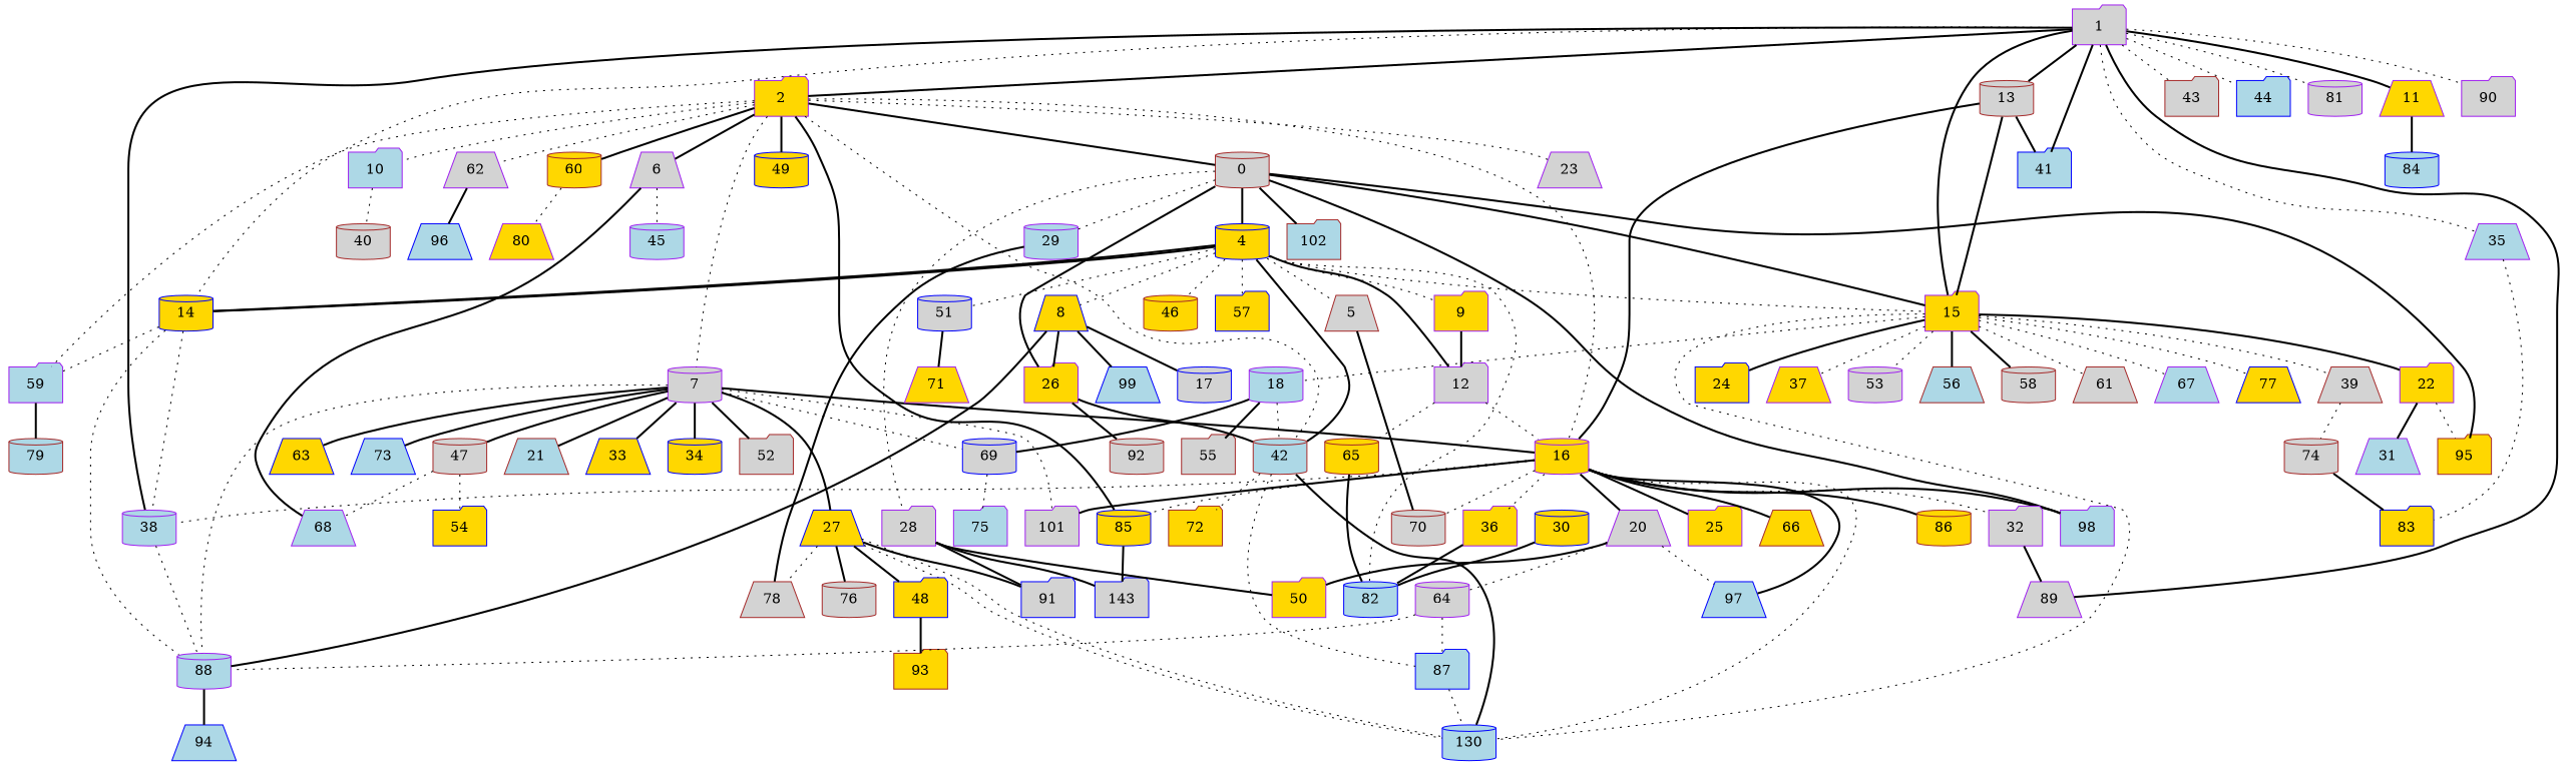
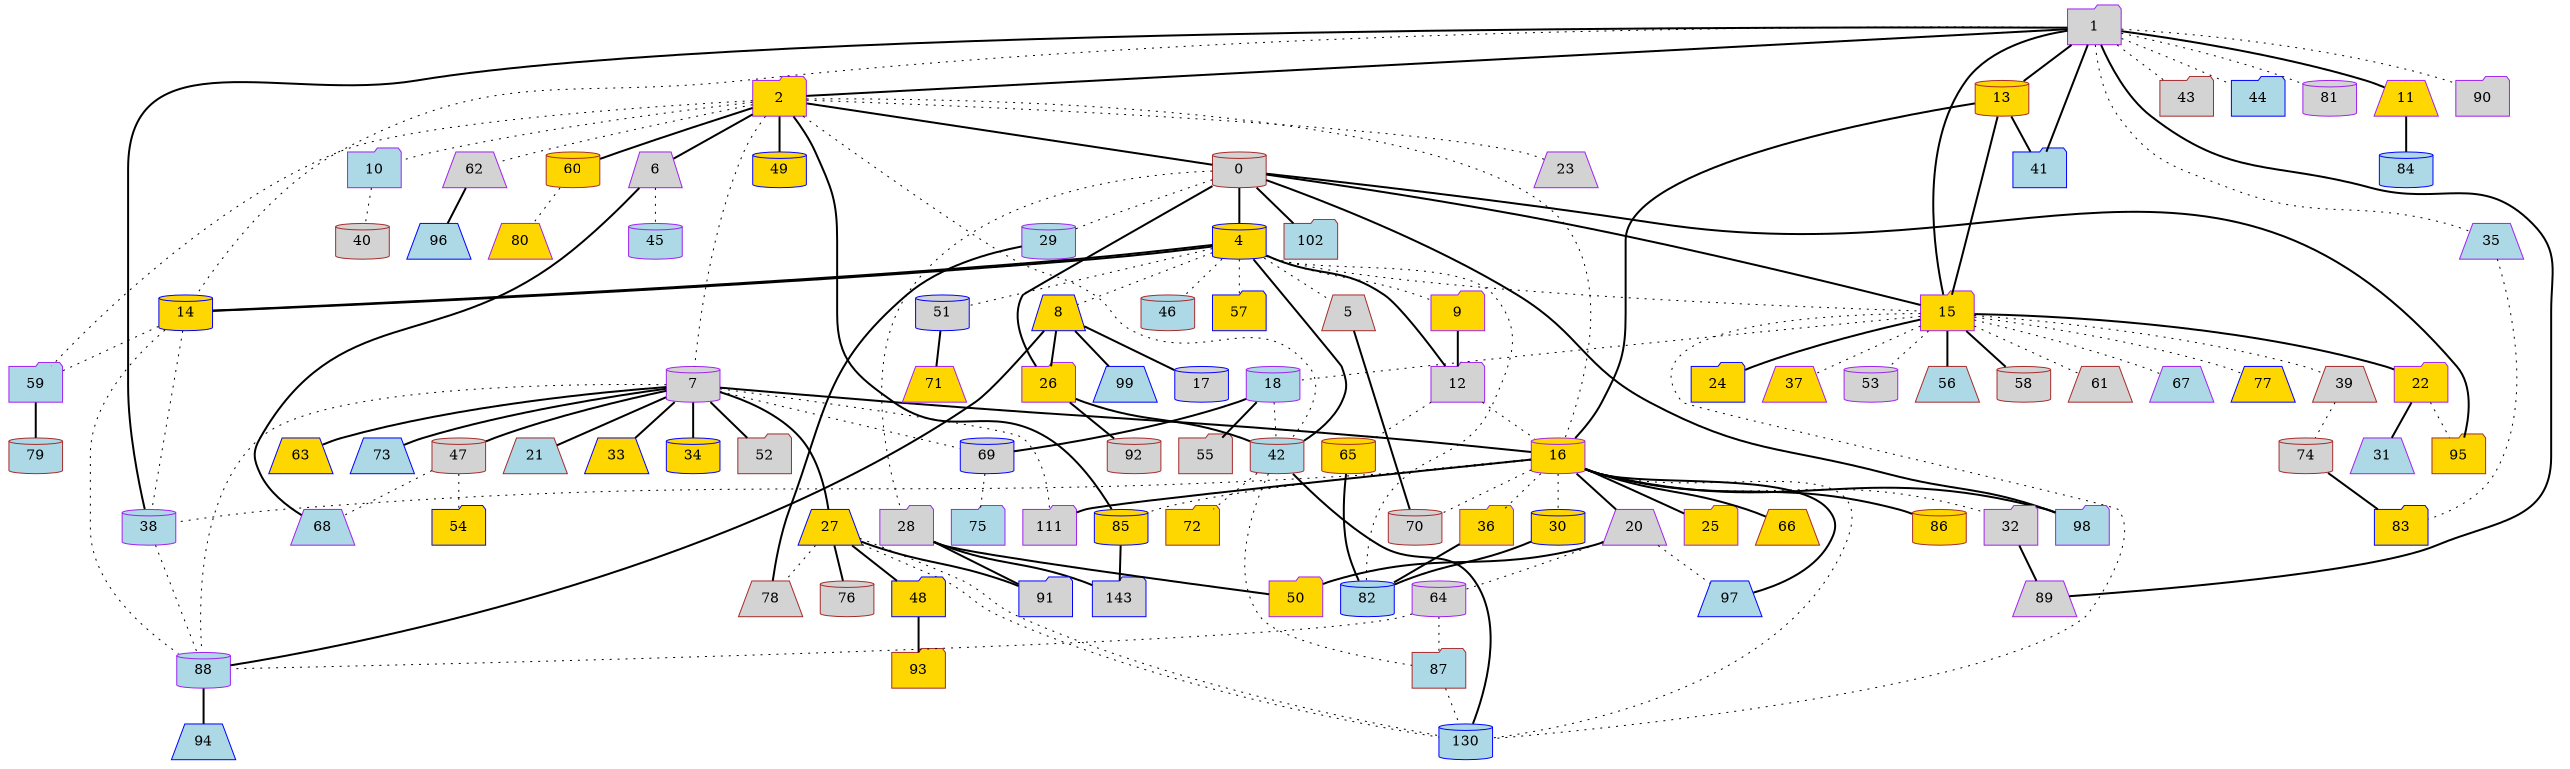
  graph {
    node [color=purple fillcolor=gold shape=cylinder style=filled]
    edge [style=bold]
    1 [fillcolor=lightgrey shape=folder]
    2 [shape=folder]
    11 [shape=trapezium]
-   13 [color=brown fillcolor=lightgrey]
+   13 [color=brown]
    14 [color=blue]
    15 [shape=folder]
    35 [fillcolor=lightblue shape=trapezium]
    38 [fillcolor=lightblue]
    41 [color=blue fillcolor=lightblue shape=folder]
    43 [color=brown fillcolor=lightgrey shape=folder]
    44 [color=blue fillcolor=lightblue shape=folder]
    81 [fillcolor=lightgrey]
    89 [fillcolor=lightgrey shape=trapezium]
    90 [fillcolor=lightgrey shape=folder]
    n15 [color=brown fillcolor=lightgrey label=0]
    6 [fillcolor=lightgrey shape=trapezium]
    7 [fillcolor=lightgrey]
    10 [fillcolor=lightblue shape=folder]
    16
    23 [fillcolor=lightgrey shape=trapezium]
    42 [color=brown fillcolor=lightblue]
    49 [color=blue]
    59 [fillcolor=lightblue shape=folder]
    60 [color=brown]
    62 [fillcolor=lightgrey shape=trapezium]
    85 [color=blue]
    84 [color=blue fillcolor=lightblue]
    88 [fillcolor=lightblue]
    18 [fillcolor=lightblue]
    22 [shape=folder]
    24 [color=blue shape=folder]
    37 [shape=trapezium]
    39 [color=brown fillcolor=lightgrey shape=trapezium]
    53 [fillcolor=lightgrey]
    56 [color=brown fillcolor=lightblue shape=trapezium]
    58 [color=brown fillcolor=lightgrey]
    61 [color=brown fillcolor=lightgrey shape=trapezium]
    67 [fillcolor=lightblue shape=trapezium]
    77 [color=blue shape=trapezium]
    n40 [color=blue fillcolor=lightblue label=130]
    83 [color=blue shape=folder]
    4 [color=blue]
    26 [shape=folder]
    28 [fillcolor=lightgrey shape=folder]
    29 [fillcolor=lightblue]
    95 [color=brown shape=folder]
    98 [fillcolor=lightblue shape=folder]
    102 [color=brown fillcolor=lightblue shape=folder]
    45 [fillcolor=lightblue]
    68 [fillcolor=lightblue shape=trapezium]
    21 [color=brown fillcolor=lightblue shape=trapezium]
    27 [color=blue shape=trapezium]
    33 [color=blue shape=trapezium]
    34 [color=blue]
    47 [color=brown fillcolor=lightgrey]
    52 [color=brown fillcolor=lightgrey shape=folder]
    63 [color=blue shape=trapezium]
    69 [color=blue fillcolor=lightgrey]
    73 [color=blue fillcolor=lightblue shape=trapezium]
-   101 [fillcolor=lightgrey shape=folder]
+   101 [fillcolor=lightgrey shape=folder label=111]
    40 [color=brown fillcolor=lightgrey]
    70 [color=brown fillcolor=lightgrey]
    20 [fillcolor=lightgrey shape=trapezium]
    25 [shape=folder]
    30 [color=blue]
    32 [fillcolor=lightgrey shape=folder]
    36 [shape=folder]
    66 [color=brown shape=trapezium]
    86 [color=brown]
    97 [color=blue fillcolor=lightblue shape=trapezium]
    72 [color=brown shape=folder]
-   87 [color=blue fillcolor=lightblue shape=folder]
+   87 [color=brown fillcolor=lightblue shape=folder]
    79 [color=brown fillcolor=lightblue]
    80 [shape=trapezium]
    96 [color=blue fillcolor=lightblue shape=trapezium]
    n76 [color=blue fillcolor=lightgrey label=143 shape=folder]
    5 [color=brown fillcolor=lightgrey shape=trapezium]
    8 [color=blue shape=trapezium]
    9 [shape=folder]
    12 [fillcolor=lightgrey shape=folder]
-   46 [color=brown]
+   46 [color=brown fillcolor=lightblue]
    51 [color=blue fillcolor=lightgrey]
    57 [color=blue shape=folder]
    82 [color=blue fillcolor=lightblue]
    92 [color=brown fillcolor=lightgrey]
    50 [shape=folder]
    91 [color=blue fillcolor=lightgrey shape=folder]
    78 [color=brown fillcolor=lightgrey shape=trapezium]
    17 [color=blue fillcolor=lightgrey]
    99 [color=blue fillcolor=lightblue shape=trapezium]
    65 [color=brown]
    71 [shape=trapezium]
    48 [color=blue shape=folder]
    76 [color=brown fillcolor=lightgrey]
    54 [color=blue shape=folder]
    75 [fillcolor=lightblue shape=folder]
    94 [color=blue fillcolor=lightblue shape=trapezium]
    55 [color=brown fillcolor=lightgrey shape=folder]
    31 [fillcolor=lightblue shape=trapezium]
    74 [color=brown fillcolor=lightgrey]
    64 [fillcolor=lightgrey]
    93 [color=brown shape=folder]
    1 -- 2
    1 -- 11
    1 -- 13
    1 -- 14 [style=dotted]
    1 -- 15
    1 -- 35 [style=dotted]
    1 -- 38
    1 -- 41
    1 -- 43 [style=dotted]
    1 -- 44 [style=dotted]
    1 -- 81 [style=dotted]
    1 -- 89
    1 -- 90 [style=dotted]
    2 -- n15
    2 -- 6
    2 -- 7 [style=dotted]
    2 -- 10 [style=dotted]
    2 -- 16 [style=dotted]
    2 -- 23 [style=dotted]
    2 -- 42 [style=dotted]
    2 -- 49
    2 -- 59 [style=dotted]
    2 -- 60
    2 -- 62 [style=dotted]
    2 -- 85
    11 -- 84
    13 -- 15
    13 -- 41
    13 -- 16
    14 -- 38 [style=dotted]
    14 -- 59 [style=dotted]
    14 -- 88 [style=dotted]
    15 -- 18 [style=dotted]
    15 -- 22
    15 -- 24
    15 -- 37 [style=dotted]
    15 -- 39 [style=dotted]
    15 -- 53 [style=dotted]
    15 -- 56
    15 -- 58
    15 -- 61 [style=dotted]
    15 -- 67 [style=dotted]
    15 -- 77 [style=dotted]
    15 -- n40 [style=dotted]
    35 -- 83 [style=dotted]
    38 -- 88 [style=dotted]
    n15 -- 15
    n15 -- 4
    n15 -- 26
    n15 -- 28 [style=dotted]
    n15 -- 29 [style=dotted]
    n15 -- 95
    n15 -- 98
    n15 -- 102
    6 -- 45 [style=dotted]
    6 -- 68
    7 -- 16
    7 -- 88 [style=dotted]
    7 -- 21
    7 -- 27
    7 -- 33
    7 -- 34
    7 -- 47
    7 -- 52
    7 -- 63
    7 -- 69 [style=dotted]
    7 -- 73
    7 -- 101 [style=dotted]
    10 -- 40 [style=dotted]
    16 -- 38 [style=dotted]
    16 -- 85 [style=dotted]
    16 -- n40 [style=dotted]
    16 -- 98
    16 -- 101
    16 -- 70 [style=dotted]
    16 -- 20
    16 -- 25
+   16 -- 30 [style=dotted]
    16 -- 32 [style=dotted]
    16 -- 36 [style=dotted]
    16 -- 66
    16 -- 86
    16 -- 97
    42 -- n40
    42 -- 72 [style=dotted]
    42 -- 87 [style=dotted]
    59 -- 79
    60 -- 80 [style=dotted]
    62 -- 96
    85 -- n76
    88 -- 94
    18 -- 42 [style=dotted]
    18 -- 69
    18 -- 55
    22 -- 95 [style=dotted]
    22 -- 31
    39 -- 74 [style=dotted]
    4 -- 14
    4 -- 14
    4 -- 15 [style=dotted]
    4 -- 42
    4 -- 5 [style=dotted]
    4 -- 8 [style=dotted]
    4 -- 9 [style=dotted]
    4 -- 12
    4 -- 46 [style=dotted]
    4 -- 51 [style=dotted]
    4 -- 57 [style=dotted]
    4 -- 82 [style=dotted]
    26 -- 42
    26 -- 92
    28 -- n76
    28 -- 50
    28 -- 91
    29 -- 78
    27 -- n40 [style=dotted]
    27 -- n40 [style=dotted]
    27 -- 91
    27 -- 78 [style=dotted]
    27 -- 48
    27 -- 76
    47 -- 68 [style=dotted]
    47 -- 54 [style=dotted]
    69 -- 75 [style=dotted]
    20 -- 97 [style=dotted]
    20 -- 50
    20 -- 64 [style=dotted]
    30 -- 82
    32 -- 89
    36 -- 82
    87 -- n40 [style=dotted]
    5 -- 70
    8 -- 88
    8 -- 26
    8 -- 17
    8 -- 99
    9 -- 12
    12 -- 16 [style=dotted]
    12 -- 65 [style=dotted]
    51 -- 71
    65 -- 82
    48 -- 93
    74 -- 83
    64 -- 88 [style=dotted]
    64 -- 87 [style=dotted]
  }
